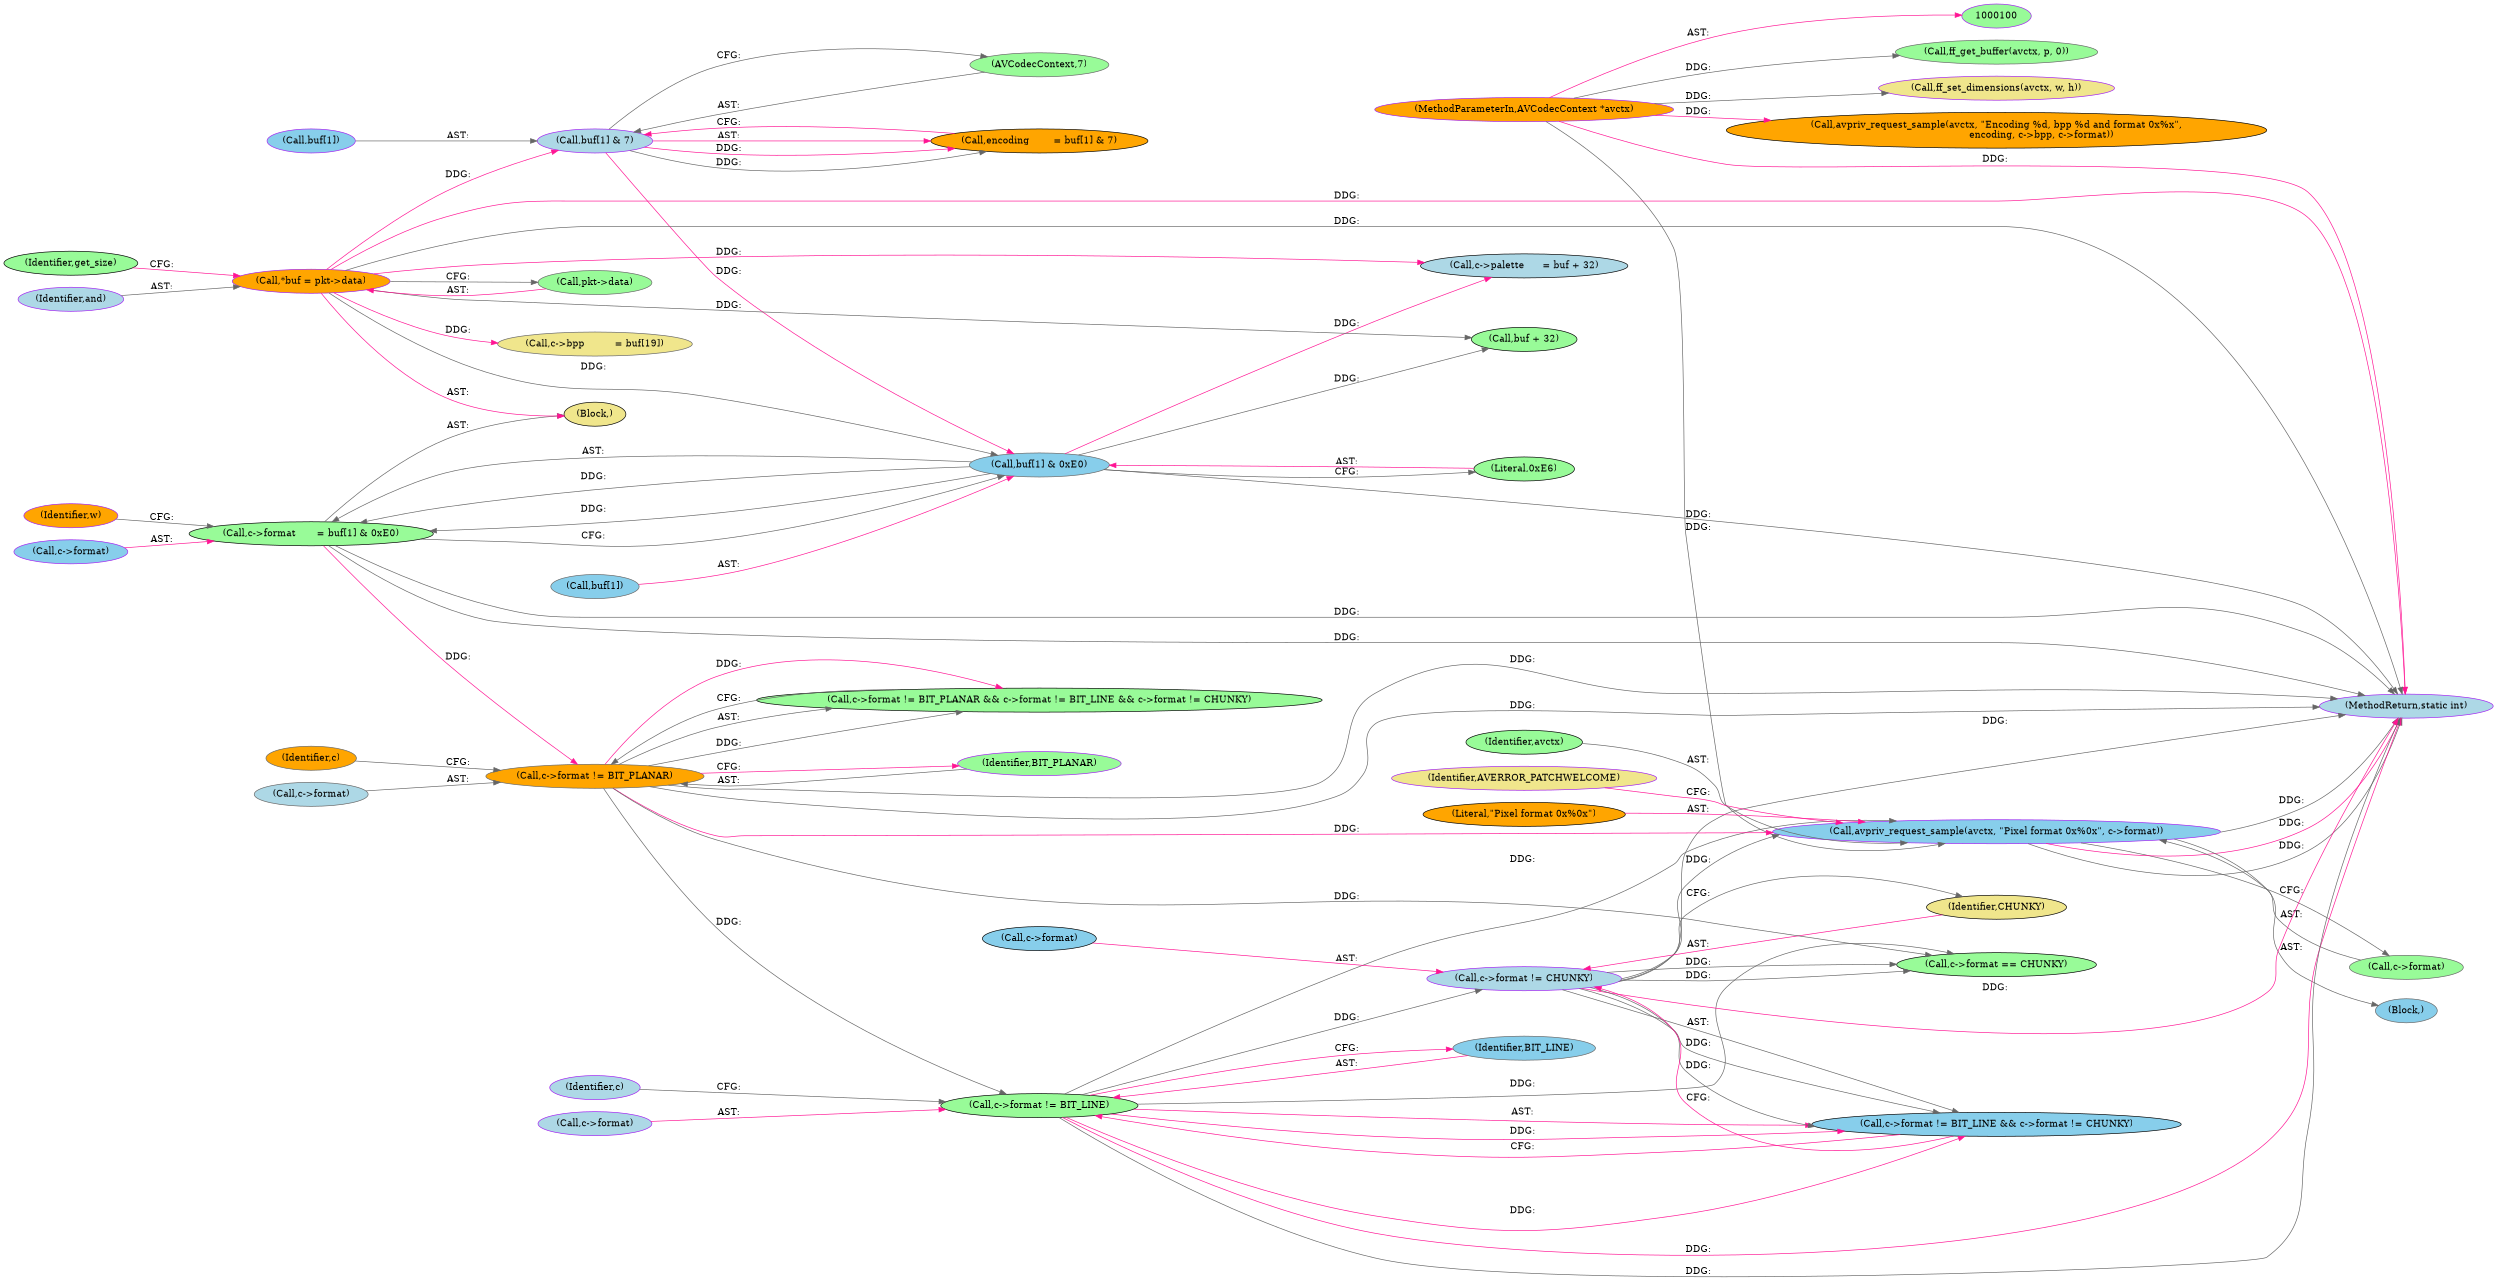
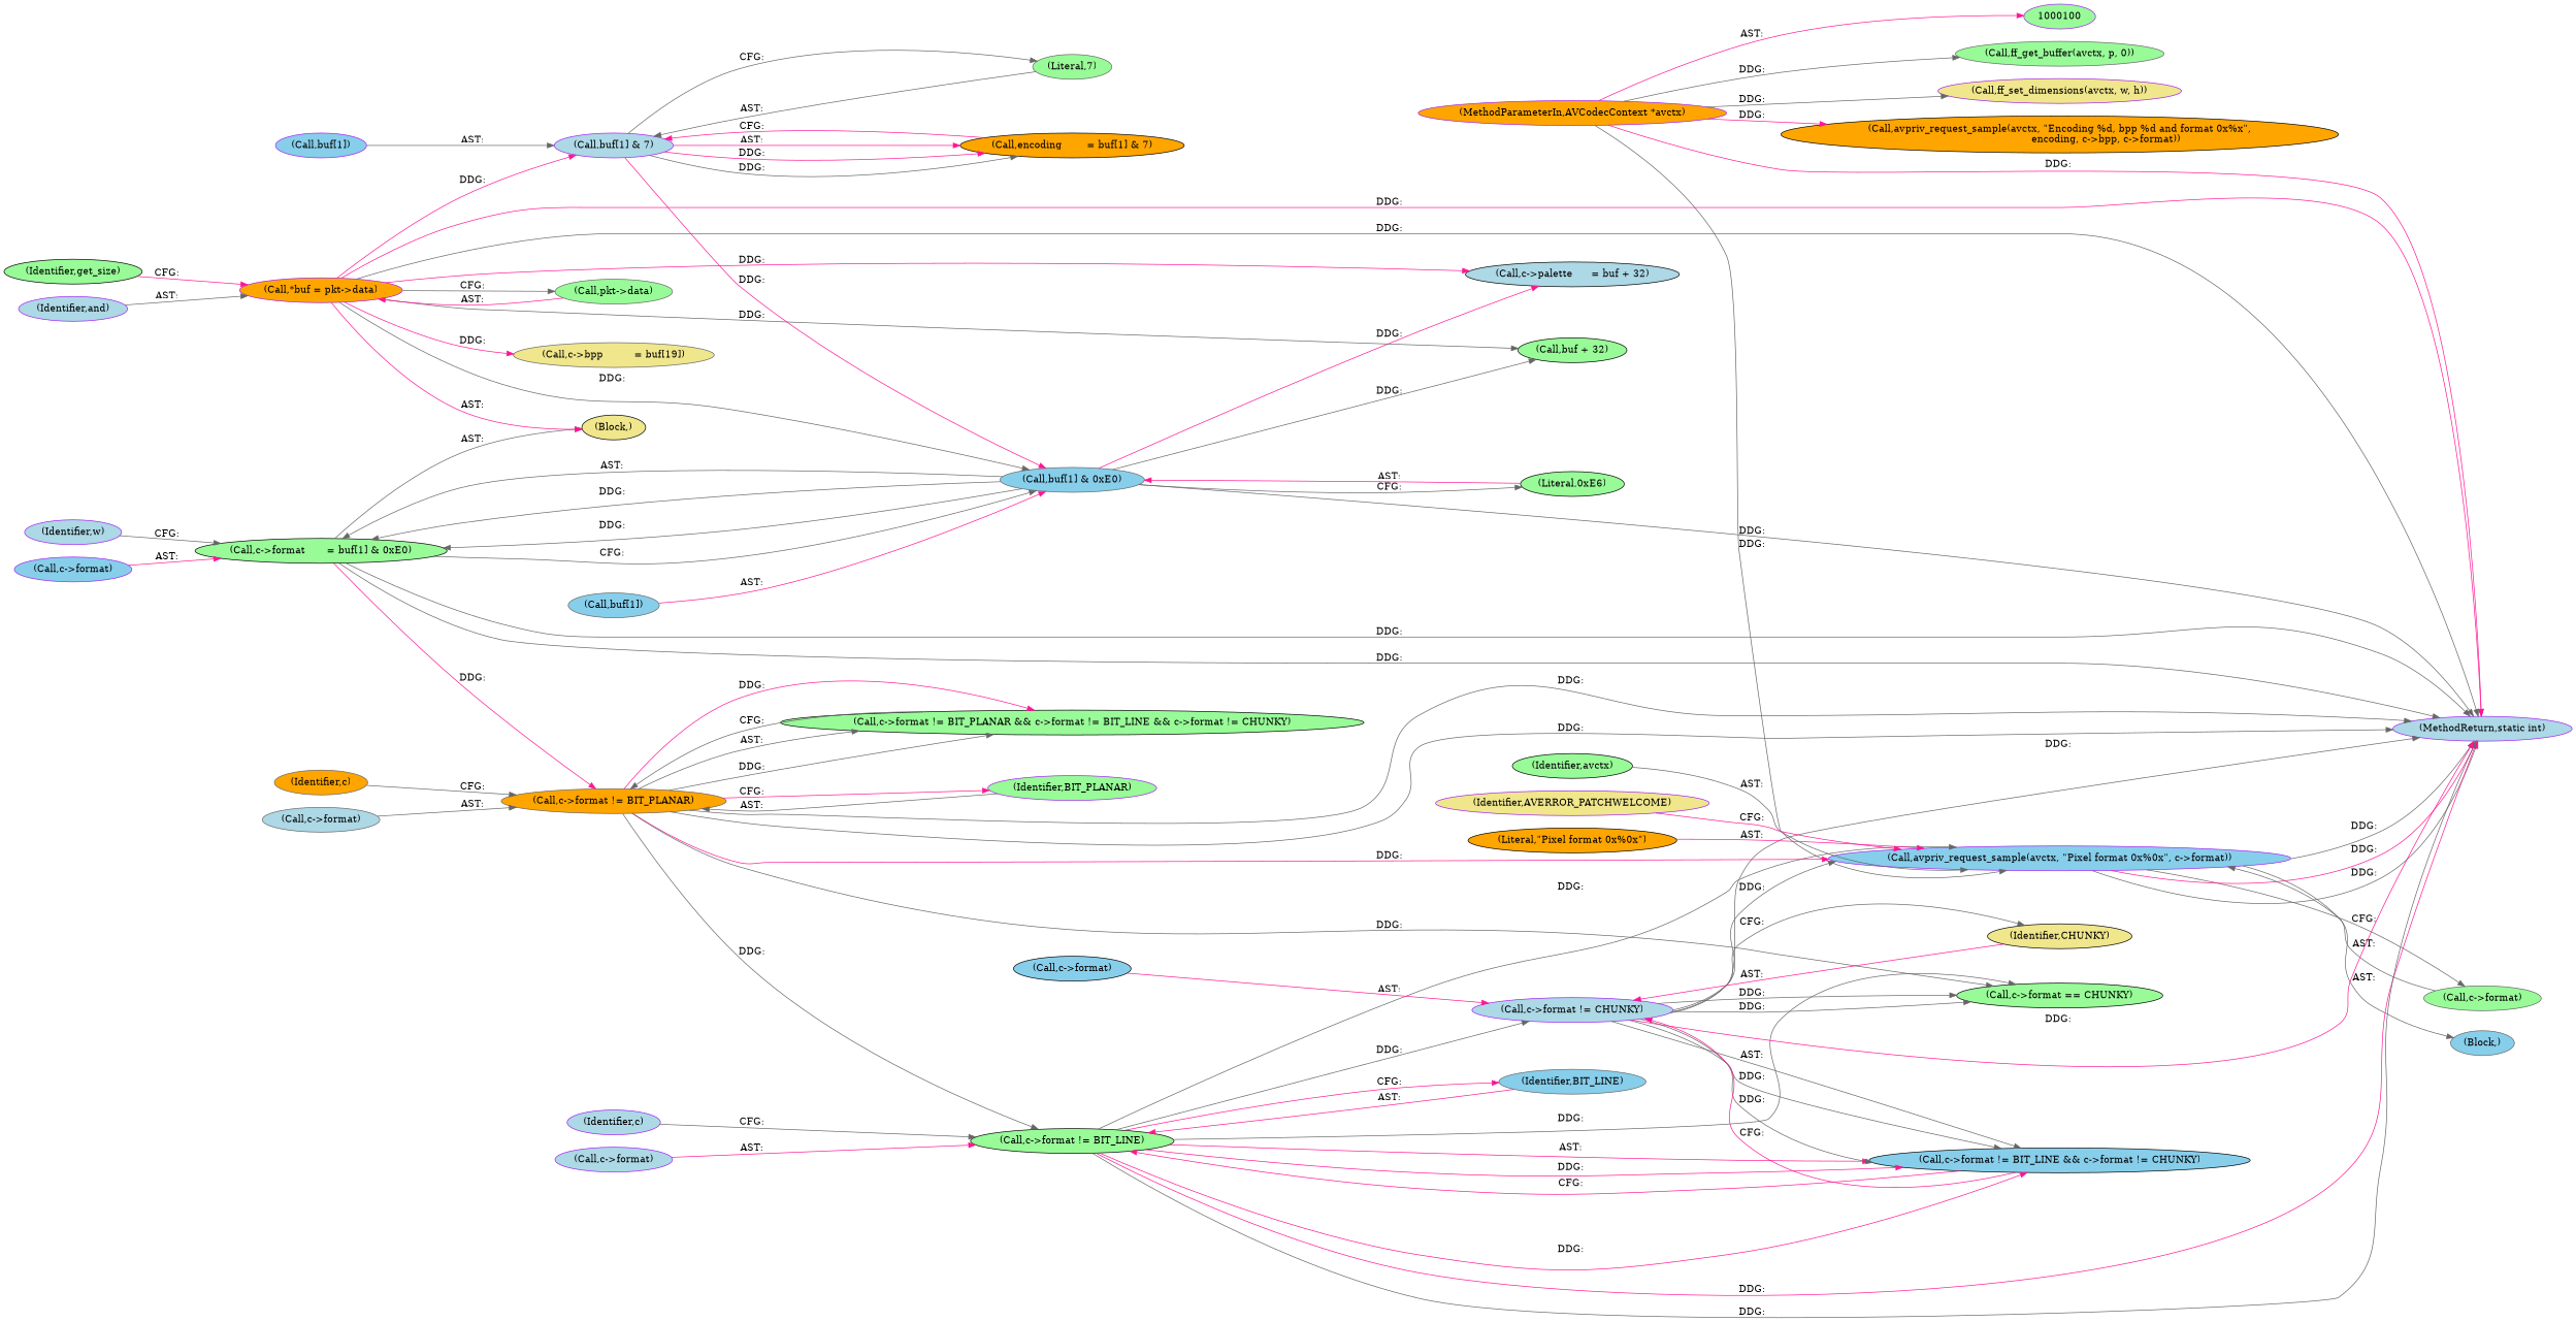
  digraph {
    rankdir=LR
    node [color=purple fillcolor=palegreen style=filled]
    edge [color=gray40]
    n1 [fillcolor=skyblue label="(Call,avpriv_request_sample(avctx, \"Pixel format 0x%0x\", c->format))"]
    n2 [color=gray40 label="(Call,c->format)"]
    n3 [fillcolor=lightblue label="(MethodReturn,static int)"]
    n4 [color=gray40 fillcolor=skyblue label="(Block,)"]
    n5 [fillcolor=orange label="(MethodParameterIn,AVCodecContext *avctx)"]
    n6 [color=gray40 label="(Call,ff_get_buffer(avctx, p, 0))"]
    n7 [fillcolor=khaki label="(Call,ff_set_dimensions(avctx, w, h))"]
    n8 [color=black fillcolor=orange label="(Call,avpriv_request_sample(avctx, \"Encoding %d, bpp %d and format 0x%x\",\n                              encoding, c->bpp, c->format))"]
    1000100
    n10 [color=black label="(Call,c->format != BIT_LINE)"]
    n11 [fillcolor=lightblue label="(Call,c->format != CHUNKY)"]
    n12 [color=black fillcolor=skyblue label="(Call,c->format != BIT_LINE && c->format != CHUNKY)"]
    n13 [color=gray40 fillcolor=skyblue label="(Identifier,BIT_LINE)"]
    n14 [color=black label="(Call,c->format == CHUNKY)"]
    n15 [color=black fillcolor=khaki label="(Identifier,CHUNKY)"]
    n16 [color=gray40 fillcolor=orange label="(Call,c->format != BIT_PLANAR)"]
    n17 [color=black label="(Call,c->format != BIT_PLANAR && c->format != BIT_LINE && c->format != CHUNKY)"]
    n18 [label="(Identifier,BIT_PLANAR)"]
    n19 [color=black label="(Call,c->format       = buf[1] & 0xE0)"]
    n20 [color=gray40 fillcolor=skyblue label="(Call,buf[1] & 0xE0)"]
    n21 [color=black fillcolor=khaki label="(Block,)"]
    n22 [color=black label="(Literal,0xE6)"]
    n23 [color=black fillcolor=lightblue label="(Call,c->palette      = buf + 32)"]
    n24 [color=black label="(Call,buf + 32)"]
    n25 [fillcolor=lightblue label="(Call,buf[1] & 7)"]
    n26 [color=black fillcolor=orange label="(Call,encoding        = buf[1] & 7)"]
-   n27 [color=gray40 label="(AVCodecContext,7)"]
+   n27 [color=gray40 label="(Literal,7)"]
    n28 [fillcolor=orange label="(Call,*buf = pkt->data)"]
    n29 [color=gray40 fillcolor=khaki label="(Call,c->bpp          = buf[19])"]
    n30 [color=gray40 label="(Call,pkt->data)"]
    n31 [color=gray40 fillcolor=orange label="(Identifier,c)"]
    n32 [color=black label="(Identifier,avctx)"]
    n33 [fillcolor=skyblue label="(Call,buf[1])"]
    n34 [color=gray40 fillcolor=lightblue label="(Call,c->format)"]
    n35 [fillcolor=khaki label="(Identifier,AVERROR_PATCHWELCOME)"]
-   n36 [fillcolor=orange label="(Identifier,w)"]
+   n36 [fillcolor=lightblue label="(Identifier,w)"]
    n37 [color=black fillcolor=skyblue label="(Call,c->format)"]
    n38 [color=gray40 fillcolor=skyblue label="(Call,buf[1])"]
    n39 [fillcolor=lightblue label="(Identifier,c)"]
    n40 [color=black fillcolor=orange label="(Literal,\"Pixel format 0x%0x\")"]
    n41 [color=black label="(Identifier,get_size)"]
    n42 [fillcolor=lightblue label="(Identifier,and)"]
    n43 [fillcolor=lightblue label="(Call,c->format)"]
    n44 [fillcolor=skyblue label="(Call,c->format)"]
    n1 -> n2 [label="CFG: "]
    n1 -> n3 [label="DDG: "]
    n1 -> n3 [color=deeppink label="DDG: "]
    n1 -> n3 [label="DDG: "]
    n1 -> n4 [label="AST: "]
    n2 -> n1 [label="AST: "]
    n5 -> n1 [label="DDG: "]
    n5 -> n3 [color=deeppink label="DDG: "]
    n5 -> n6 [label="DDG: "]
    n5 -> n7 [label="DDG: "]
    n5 -> n8 [color=deeppink label="DDG: "]
    n5 -> 1000100 [color=deeppink label="AST: "]
    n10 -> n1 [label="DDG: "]
    n10 -> n3 [color=deeppink label="DDG: "]
    n10 -> n3 [label="DDG: "]
    n10 -> n11 [label="DDG: "]
    n10 -> n12 [color=deeppink label="AST: "]
    n10 -> n12 [color=deeppink label="DDG: "]
    n10 -> n12 [color=deeppink label="DDG: "]
    n10 -> n13 [color=deeppink label="CFG: "]
    n10 -> n14 [label="DDG: "]
    n11 -> n1 [label="DDG: "]
    n11 -> n3 [color=deeppink label="DDG: "]
    n11 -> n3 [label="DDG: "]
    n11 -> n12 [label="AST: "]
    n11 -> n12 [label="DDG: "]
    n11 -> n12 [label="DDG: "]
    n11 -> n14 [label="DDG: "]
    n11 -> n14 [label="DDG: "]
    n11 -> n15 [label="CFG: "]
    n12 -> n10 [color=deeppink label="CFG: "]
    n12 -> n11 [color=deeppink label="CFG: "]
    n13 -> n10 [color=deeppink label="AST: "]
    n15 -> n11 [color=deeppink label="AST: "]
    n16 -> n1 [color=deeppink label="DDG: "]
    n16 -> n3 [label="DDG: "]
    n16 -> n3 [label="DDG: "]
    n16 -> n10 [label="DDG: "]
    n16 -> n14 [label="DDG: "]
    n16 -> n17 [label="AST: "]
    n16 -> n17 [label="DDG: "]
    n16 -> n17 [color=deeppink label="DDG: "]
    n16 -> n18 [color=deeppink label="CFG: "]
    n17 -> n16 [label="CFG: "]
    n18 -> n16 [label="AST: "]
    n19 -> n3 [label="DDG: "]
    n19 -> n3 [label="DDG: "]
    n19 -> n16 [color=deeppink label="DDG: "]
    n19 -> n20 [label="CFG: "]
    n19 -> n21 [label="AST: "]
    n20 -> n3 [label="DDG: "]
    n20 -> n19 [label="AST: "]
    n20 -> n19 [label="DDG: "]
    n20 -> n19 [label="DDG: "]
    n20 -> n22 [label="CFG: "]
    n20 -> n23 [color=deeppink label="DDG: "]
    n20 -> n24 [label="DDG: "]
    n22 -> n20 [color=deeppink label="AST: "]
    n25 -> n20 [color=deeppink label="DDG: "]
    n25 -> n26 [color=deeppink label="AST: "]
    n25 -> n26 [color=deeppink label="DDG: "]
    n25 -> n26 [label="DDG: "]
    n25 -> n27 [label="CFG: "]
    n26 -> n25 [color=deeppink label="CFG: "]
    n27 -> n25 [label="AST: "]
    n28 -> n3 [color=deeppink label="DDG: "]
    n28 -> n3 [label="DDG: "]
    n28 -> n20 [label="DDG: "]
    n28 -> n21 [color=deeppink label="AST: "]
    n28 -> n23 [color=deeppink label="DDG: "]
    n28 -> n24 [label="DDG: "]
    n28 -> n25 [color=deeppink label="DDG: "]
    n28 -> n29 [color=deeppink label="DDG: "]
    n28 -> n30 [label="CFG: "]
    n30 -> n28 [color=deeppink label="AST: "]
    n31 -> n16 [label="CFG: "]
    n32 -> n1 [label="AST: "]
    n33 -> n25 [label="AST: "]
    n34 -> n16 [label="AST: "]
    n35 -> n1 [color=deeppink label="CFG: "]
    n36 -> n19 [label="CFG: "]
    n37 -> n11 [color=deeppink label="AST: "]
    n38 -> n20 [color=deeppink label="AST: "]
    n39 -> n10 [label="CFG: "]
    n40 -> n1 [color=deeppink label="AST: "]
    n41 -> n28 [color=deeppink label="CFG: "]
    n42 -> n28 [label="AST: "]
    n43 -> n10 [color=deeppink label="AST: "]
    n44 -> n19 [color=deeppink label="AST: "]
  }
